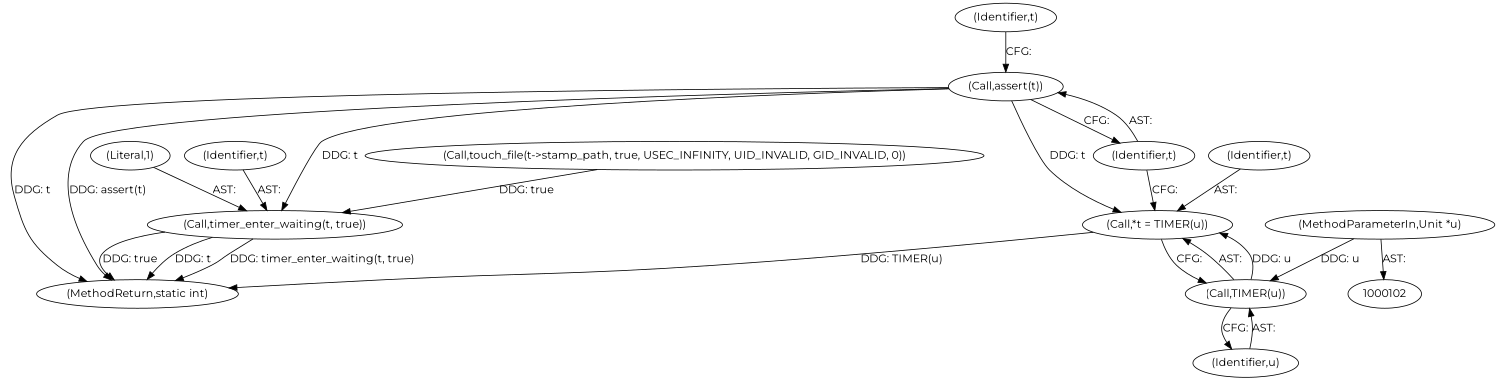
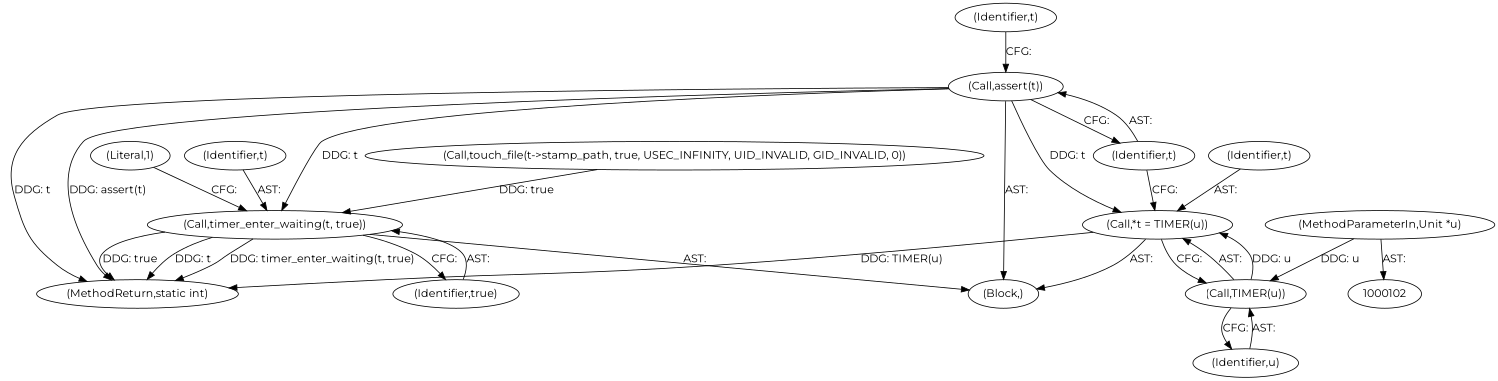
  digraph {
    fontname=Montserrat
    node [fontname=Montserrat]
    edge [fontname=Montserrat]
    n1 [label="(Call,assert(t))"]
    n2 [label="(Call,timer_enter_waiting(t, true))"]
    n3 [label="(MethodReturn,static int)"]
    n4 [label="(Identifier,t)"]
+   n5 [label="(Block,)"]
    n6 [label="(Call,*t = TIMER(u))"]
+   n7 [label="(Identifier,true)"]
    n8 [label="(Call,TIMER(u))"]
    n9 [label="(Identifier,u)"]
    n10 [label="(MethodParameterIn,Unit *u)"]
    1000102
    n12 [label="(Call,touch_file(t->stamp_path, true, USEC_INFINITY, UID_INVALID, GID_INVALID, 0))"]
    n13 [label="(Literal,1)"]
    n14 [label="(Identifier,t)"]
    n15 [label="(Identifier,t)"]
    n16 [label="(Identifier,t)"]
    n1 -> n2 [label="DDG: t"]
    n1 -> n3 [label="DDG: t"]
    n1 -> n3 [label="DDG: assert(t)"]
    n1 -> n4 [label="CFG: "]
+   n1 -> n5 [label="AST: "]
    n1 -> n6 [label="DDG: t"]
    n2 -> n3 [label="DDG: t"]
    n2 -> n3 [label="DDG: timer_enter_waiting(t, true)"]
    n2 -> n3 [label="DDG: true"]
+   n2 -> n5 [label="AST: "]
+   n2 -> n7 [label="CFG: "]
    n4 -> n1 [label="AST: "]
    n4 -> n6 [label="CFG: "]
    n6 -> n3 [label="DDG: TIMER(u)"]
+   n6 -> n5 [label="AST: "]
    n6 -> n8 [label="CFG: "]
+   n7 -> n2 [label="AST: "]
    n8 -> n6 [label="AST: "]
    n8 -> n6 [label="DDG: u"]
    n8 -> n9 [label="CFG: "]
    n9 -> n8 [label="AST: "]
    n10 -> n8 [label="DDG: u"]
    n10 -> 1000102 [label="AST: "]
    n12 -> n2 [label="DDG: true"]
-   n13 -> n2 [label="AST: "]
+   n13 -> n2 [label="CFG: "]
    n14 -> n1 [label="CFG: "]
    n15 -> n2 [label="AST: "]
    n16 -> n6 [label="AST: "]
  }
